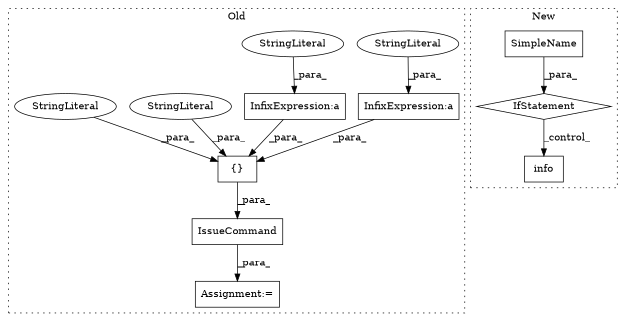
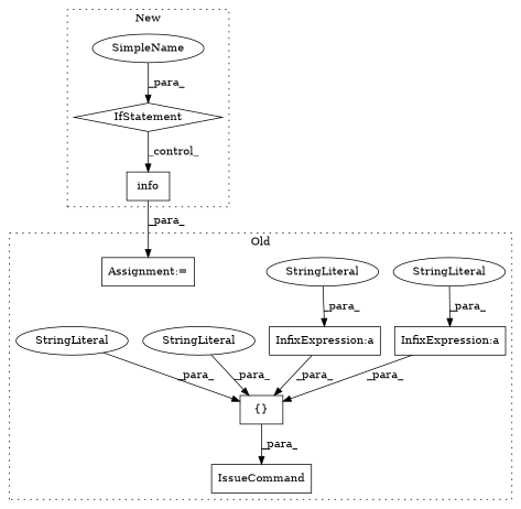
  digraph {
    fontname="DejaVu Serif"
    node [a=45 fontname="DejaVu Serif" l=3 shape=box]
    edge [fontname="DejaVu Serif"]
    n1 [a=32 l="13,1" label=IssueCommand s="14032,14053"]
    n2 [a=27 label="InfixExpression:a" s=13691]
    n3 [a=27 label="InfixExpression:a" s=13721]
    n4 [a=4 l="1,1" label="{}" s="13630,13736"]
    n5 [l=29 label=StringLiteral s=13662 shape=ellipse]
    n6 [l=13 label=StringLiteral s=13708 shape=ellipse]
    n7 [l=5 label=StringLiteral s=13631 shape=ellipse]
    n8 [l=23 label=StringLiteral s=13637 shape=ellipse]
    n9 [a=7 l=2 label="Assignment:=" s=14022]
    n10 [a=32 l="5,1" label=info s="15276,15324"]
    n11 [a=25 l="4,2" label=IfStatement s="15236,15254" shape=diamond]
-   n12 [a=42 l=14 label=SimpleName s=15240]
+   n12 [a=42 l=14 label=SimpleName s=15240 shape=ellipse]
    subgraph cluster_1 {
      label=Old
      style=dotted
      n1
      n2
      n3
      n4
      n5
      n6
      n7
      n8
      n9
    }
    subgraph cluster_2 {
      label=New
      style=dotted
      n10
      n11
      n12
    }
-   n1 -> n9 [label=_para_]
+   n10 -> n9 [label=_para_]
    n2 -> n4 [label=_para_]
    n3 -> n4 [label=_para_]
    n4 -> n1 [label=_para_]
    n5 -> n2 [label=_para_]
    n6 -> n3 [label=_para_]
    n7 -> n4 [label=_para_]
    n8 -> n4 [label=_para_]
    n11 -> n10 [label=_control_]
    n12 -> n11 [label=_para_]
  }
